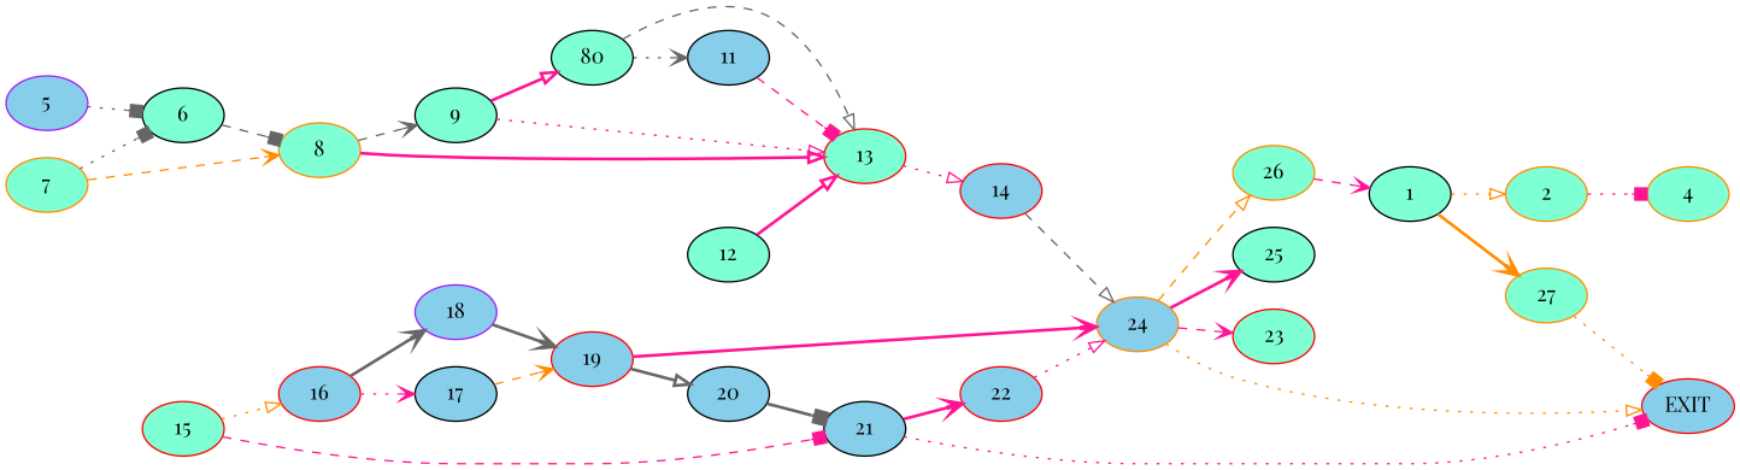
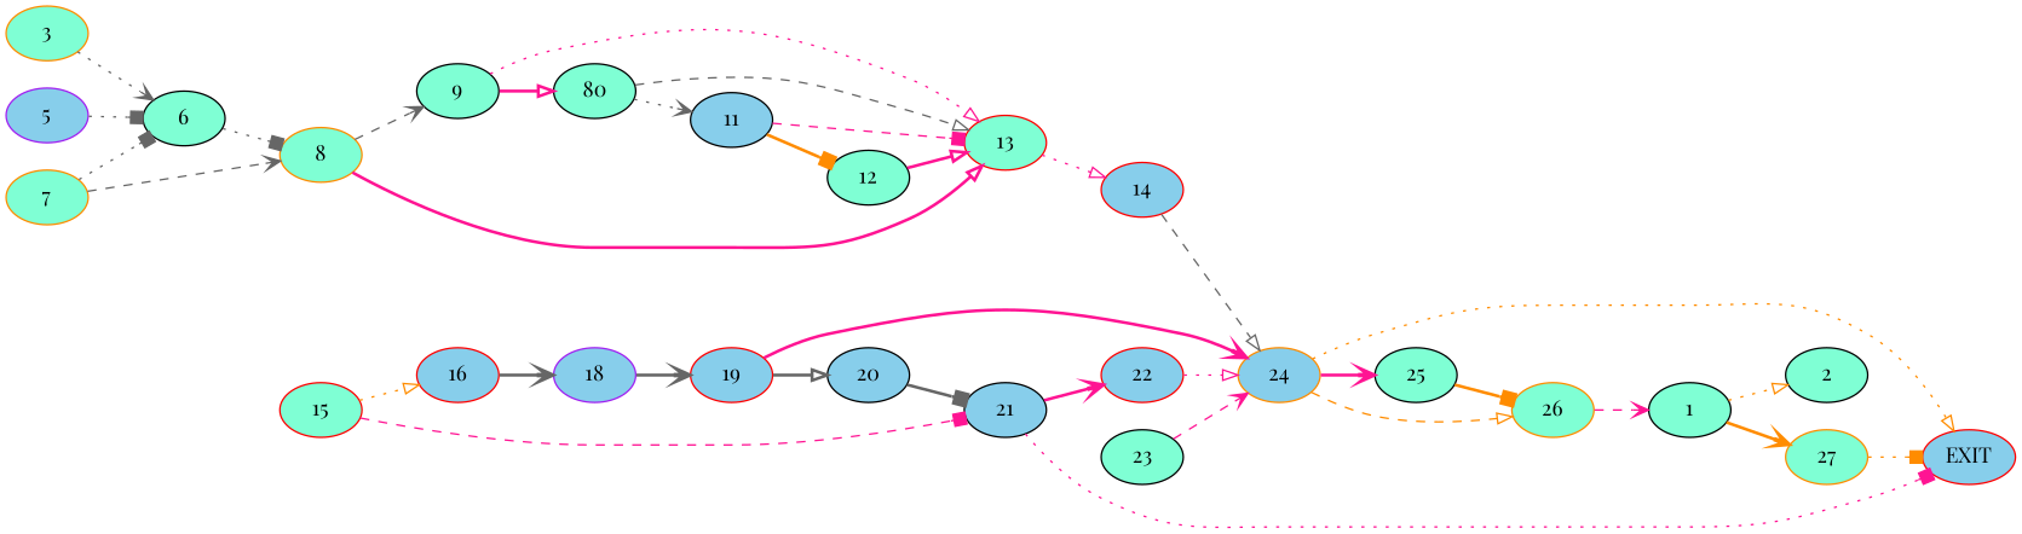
  digraph {
    fontname="Playfair Display"
    rankdir=LR
    node [color=black fillcolor=aquamarine fontname="Playfair Display" style=filled]
    edge [arrowhead=vee color=deeppink fontname="Playfair Display" style=dotted]
    1
-   2 [color=darkorange]
+   2
    27 [color=darkorange]
-   4 [color=darkorange]
    n5 [color=red fillcolor=skyblue label=EXIT]
+   3 [color=darkorange]
    6
    8 [color=darkorange]
    5 [color=purple fillcolor=skyblue]
    7 [color=darkorange]
    9
    13 [color=red]
    n13 [label=80]
    14 [color=red fillcolor=skyblue]
    11 [fillcolor=skyblue]
    12
    24 [color=darkorange fillcolor=skyblue]
    15 [color=red]
    16 [color=red fillcolor=skyblue]
    21 [fillcolor=skyblue]
    25
    26 [color=darkorange]
-   17 [fillcolor=skyblue]
    18 [color=purple fillcolor=skyblue]
    22 [color=red fillcolor=skyblue]
    19 [color=red fillcolor=skyblue]
    20 [fillcolor=skyblue]
-   23 [color=red]
+   23
    1 -> 2 [arrowhead=onormal color=darkorange]
    1 -> 27 [color=darkorange style=bold]
-   2 -> 4 [arrowhead=box]
    27 -> n5 [arrowhead=box color=darkorange]
-   6 -> 8 [arrowhead=box color=gray40 style=dashed]
+   3 -> 6 [color=gray40]
+   6 -> 8 [arrowhead=box color=gray40]
    8 -> 9 [color=gray40 style=dashed]
    8 -> 13 [arrowhead=onormal style=bold]
    5 -> 6 [arrowhead=box color=gray40]
    7 -> 6 [arrowhead=box color=gray40]
-   7 -> 8 [color=darkorange style=dashed]
+   7 -> 8 [color=gray40 style=dashed]
    9 -> 13 [arrowhead=onormal]
    9 -> n13 [arrowhead=onormal style=bold]
    13 -> 14 [arrowhead=onormal]
    n13 -> 13 [arrowhead=onormal color=gray40 style=dashed]
    n13 -> 11 [color=gray40]
    14 -> 24 [arrowhead=onormal color=gray40 style=dashed]
    11 -> 13 [arrowhead=box style=dashed]
+   11 -> 12 [arrowhead=box color=darkorange style=bold]
    12 -> 13 [arrowhead=onormal style=bold]
    24 -> n5 [arrowhead=onormal color=darkorange]
    24 -> 25 [style=bold]
    24 -> 26 [arrowhead=onormal color=darkorange style=dashed tailport=s2]
    15 -> 16 [arrowhead=onormal color=darkorange]
    15 -> 21 [arrowhead=box style=dashed]
-   16 -> 17
    16 -> 18 [color=gray40 style=bold]
    21 -> n5 [arrowhead=box]
    21 -> 22 [style=bold]
+   25 -> 26 [arrowhead=box color=darkorange style=bold]
    26 -> 1 [style=dashed]
-   17 -> 19 [color=darkorange style=dashed]
    18 -> 19 [color=gray40 style=bold]
    22 -> 24 [arrowhead=onormal]
    19 -> 24 [style=bold]
    19 -> 20 [arrowhead=onormal color=gray40 style=bold]
    20 -> 21 [arrowhead=box color=gray40 style=bold]
-   24 -> 23 [style=dashed]
+   23 -> 24 [style=dashed]
  }
